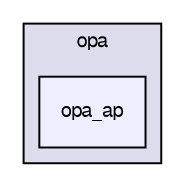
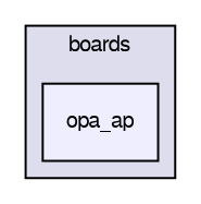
  digraph {
    compound=true
    n1 [fillcolor="#eeeeff" fontname=FreeSans fontsize=10 label=opa_ap pencolor=black shape=box style=filled]
    subgraph cluster_1 {
      bgcolor="#ddddee"
      fontname=FreeSans
      fontsize=10
-     label=opa
+     label=boards
      pencolor=black
      n1
    }
  }
